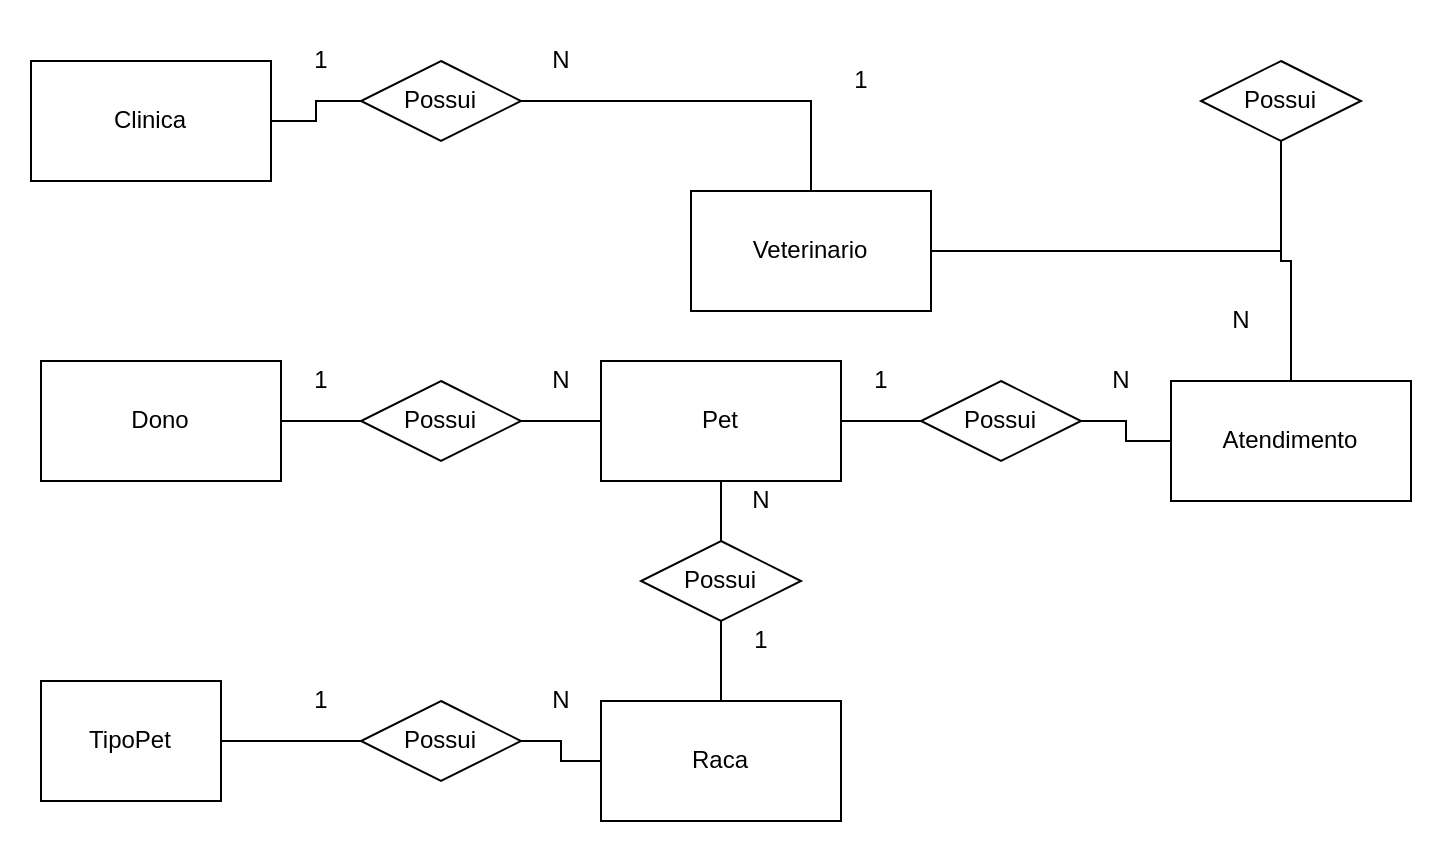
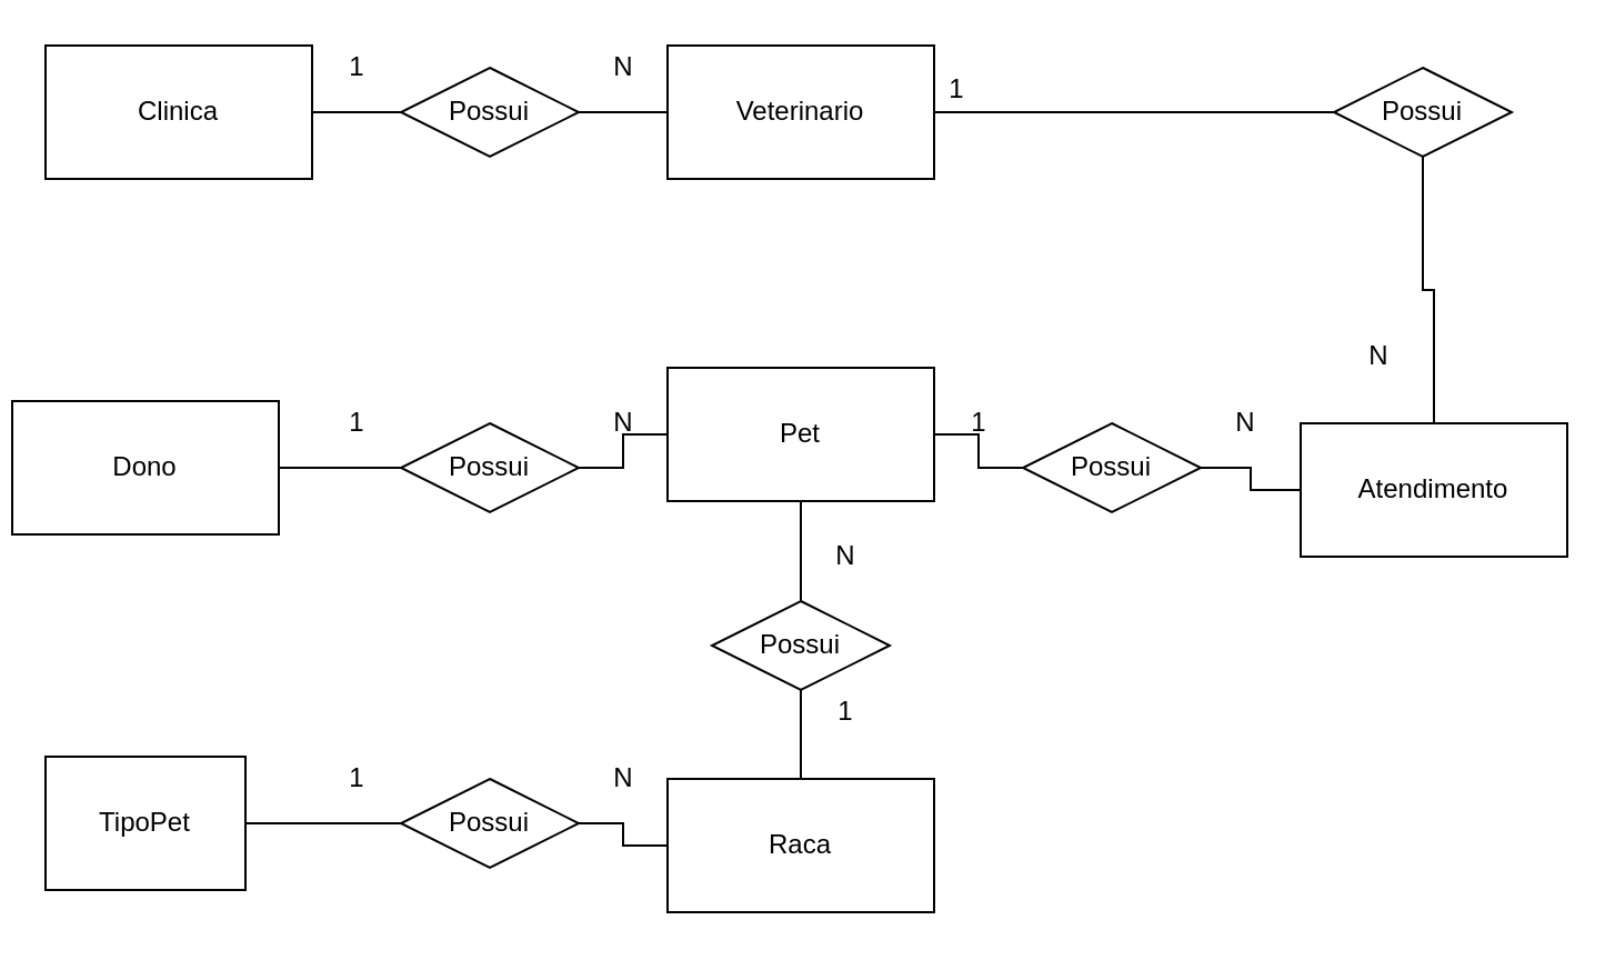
  <mxCell id="0" />
  <mxCell id="1" parent="0" />
  <mxCell id="2" style="edgeStyle=orthogonalEdgeStyle;rounded=0;orthogonalLoop=1;jettySize=auto;html=1;endArrow=none;endFill=0;" parent="1" source="3" target="17" edge="1"><mxGeometry relative="1" as="geometry" /></mxCell>
- <mxCell id="3" value="Clinica" style="rounded=0;whiteSpace=wrap;html=1;" parent="1" vertex="1"><mxGeometry x="15" y="30" width="120" height="60" as="geometry" /></mxCell>
+ <mxCell id="3" value="Clinica" style="rounded=0;whiteSpace=wrap;html=1;" parent="1" vertex="1"><mxGeometry x="20" y="20" width="120" height="60" as="geometry" /></mxCell>
  <mxCell id="4" style="edgeStyle=orthogonalEdgeStyle;rounded=0;orthogonalLoop=1;jettySize=auto;html=1;endArrow=none;endFill=0;" parent="1" source="5" target="33" edge="1"><mxGeometry relative="1" as="geometry" /></mxCell>
- <mxCell id="5" value="Veterinario" style="rounded=0;whiteSpace=wrap;html=1;" parent="1" vertex="1"><mxGeometry x="345" y="95" width="120" height="60" as="geometry" /></mxCell>
+ <mxCell id="5" value="Veterinario" style="rounded=0;whiteSpace=wrap;html=1;" parent="1" vertex="1"><mxGeometry x="300" y="20" width="120" height="60" as="geometry" /></mxCell>
  <mxCell id="6" style="edgeStyle=orthogonalEdgeStyle;rounded=0;orthogonalLoop=1;jettySize=auto;html=1;endArrow=none;endFill=0;" parent="1" source="7" target="21" edge="1"><mxGeometry relative="1" as="geometry" /></mxCell>
- <mxCell id="7" value="Dono" style="rounded=0;whiteSpace=wrap;html=1;" parent="1" vertex="1"><mxGeometry x="20" y="180" width="120" height="60" as="geometry" /></mxCell>
+ <mxCell id="7" value="Dono" style="rounded=0;whiteSpace=wrap;html=1;" parent="1" vertex="1"><mxGeometry x="5" y="180" width="120" height="60" as="geometry" /></mxCell>
  <mxCell id="8" style="edgeStyle=orthogonalEdgeStyle;rounded=0;orthogonalLoop=1;jettySize=auto;html=1;endArrow=none;endFill=0;" parent="1" source="9" target="25" edge="1"><mxGeometry relative="1" as="geometry" /></mxCell>
  <mxCell id="9" value="TipoPet" style="rounded=0;whiteSpace=wrap;html=1;" parent="1" vertex="1"><mxGeometry x="20" y="340" width="90" height="60" as="geometry" /></mxCell>
  <mxCell id="10" value="Raca" style="rounded=0;whiteSpace=wrap;html=1;" parent="1" vertex="1"><mxGeometry x="300" y="350" width="120" height="60" as="geometry" /></mxCell>
  <mxCell id="11" style="edgeStyle=orthogonalEdgeStyle;rounded=0;orthogonalLoop=1;jettySize=auto;html=1;entryX=0.5;entryY=0;entryDx=0;entryDy=0;endArrow=none;endFill=0;" parent="1" source="13" target="29" edge="1"><mxGeometry relative="1" as="geometry" /></mxCell>
  <mxCell id="12" style="edgeStyle=orthogonalEdgeStyle;rounded=0;orthogonalLoop=1;jettySize=auto;html=1;entryX=0;entryY=0.5;entryDx=0;entryDy=0;endArrow=none;endFill=0;" parent="1" source="13" target="36" edge="1"><mxGeometry relative="1" as="geometry" /></mxCell>
- <mxCell id="13" value="Pet" style="rounded=0;whiteSpace=wrap;html=1;" parent="1" vertex="1"><mxGeometry x="300" y="180" width="120" height="60" as="geometry" /></mxCell>
+ <mxCell id="13" value="Pet" style="rounded=0;whiteSpace=wrap;html=1;" parent="1" vertex="1"><mxGeometry x="300" y="165" width="120" height="60" as="geometry" /></mxCell>
  <mxCell id="14" style="edgeStyle=orthogonalEdgeStyle;rounded=0;orthogonalLoop=1;jettySize=auto;html=1;endArrow=none;endFill=0;" parent="1" source="15" target="36" edge="1"><mxGeometry relative="1" as="geometry" /></mxCell>
  <mxCell id="15" value="Atendimento" style="rounded=0;whiteSpace=wrap;html=1;" parent="1" vertex="1"><mxGeometry x="585" y="190" width="120" height="60" as="geometry" /></mxCell>
  <mxCell id="16" style="edgeStyle=orthogonalEdgeStyle;rounded=0;orthogonalLoop=1;jettySize=auto;html=1;endArrow=none;endFill=0;" parent="1" source="17" target="5" edge="1"><mxGeometry relative="1" as="geometry" /></mxCell>
  <mxCell id="17" value="Possui" style="rhombus;whiteSpace=wrap;html=1;" parent="1" vertex="1"><mxGeometry x="180" y="30" width="80" height="40" as="geometry" /></mxCell>
  <mxCell id="18" value="1" style="text;html=1;align=center;verticalAlign=middle;resizable=0;points=[];autosize=1;" parent="1" vertex="1"><mxGeometry x="150" y="20" width="20" height="20" as="geometry" /></mxCell>
  <mxCell id="19" value="N" style="text;html=1;align=center;verticalAlign=middle;resizable=0;points=[];autosize=1;" parent="1" vertex="1"><mxGeometry x="270" y="20" width="20" height="20" as="geometry" /></mxCell>
  <mxCell id="20" style="edgeStyle=orthogonalEdgeStyle;rounded=0;orthogonalLoop=1;jettySize=auto;html=1;endArrow=none;endFill=0;" parent="1" source="21" target="13" edge="1"><mxGeometry relative="1" as="geometry" /></mxCell>
  <mxCell id="21" value="Possui" style="rhombus;whiteSpace=wrap;html=1;" parent="1" vertex="1"><mxGeometry x="180" y="190" width="80" height="40" as="geometry" /></mxCell>
  <mxCell id="22" value="1" style="text;html=1;align=center;verticalAlign=middle;resizable=0;points=[];autosize=1;" parent="1" vertex="1"><mxGeometry x="150" y="180" width="20" height="20" as="geometry" /></mxCell>
  <mxCell id="23" value="N" style="text;html=1;align=center;verticalAlign=middle;resizable=0;points=[];autosize=1;" parent="1" vertex="1"><mxGeometry x="270" y="180" width="20" height="20" as="geometry" /></mxCell>
  <mxCell id="24" style="edgeStyle=orthogonalEdgeStyle;rounded=0;orthogonalLoop=1;jettySize=auto;html=1;endArrow=none;endFill=0;" parent="1" source="25" target="10" edge="1"><mxGeometry relative="1" as="geometry" /></mxCell>
  <mxCell id="25" value="Possui" style="rhombus;whiteSpace=wrap;html=1;" parent="1" vertex="1"><mxGeometry x="180" y="350" width="80" height="40" as="geometry" /></mxCell>
  <mxCell id="26" value="1" style="text;html=1;align=center;verticalAlign=middle;resizable=0;points=[];autosize=1;" parent="1" vertex="1"><mxGeometry x="150" y="340" width="20" height="20" as="geometry" /></mxCell>
  <mxCell id="27" value="N" style="text;html=1;align=center;verticalAlign=middle;resizable=0;points=[];autosize=1;" parent="1" vertex="1"><mxGeometry x="270" y="340" width="20" height="20" as="geometry" /></mxCell>
  <mxCell id="28" style="edgeStyle=orthogonalEdgeStyle;rounded=0;orthogonalLoop=1;jettySize=auto;html=1;endArrow=none;endFill=0;" parent="1" source="29" target="10" edge="1"><mxGeometry relative="1" as="geometry" /></mxCell>
  <mxCell id="29" value="Possui" style="rhombus;whiteSpace=wrap;html=1;" parent="1" vertex="1"><mxGeometry x="320" y="270" width="80" height="40" as="geometry" /></mxCell>
  <mxCell id="30" value="1" style="text;html=1;align=center;verticalAlign=middle;resizable=0;points=[];autosize=1;" parent="1" vertex="1"><mxGeometry x="370" y="310" width="20" height="20" as="geometry" /></mxCell>
  <mxCell id="31" value="N" style="text;html=1;align=center;verticalAlign=middle;resizable=0;points=[];autosize=1;" parent="1" vertex="1"><mxGeometry x="370" y="240" width="20" height="20" as="geometry" /></mxCell>
  <mxCell id="32" style="edgeStyle=orthogonalEdgeStyle;rounded=0;orthogonalLoop=1;jettySize=auto;html=1;endArrow=none;endFill=0;" parent="1" source="33" target="15" edge="1"><mxGeometry relative="1" as="geometry" /></mxCell>
  <mxCell id="33" value="Possui" style="rhombus;whiteSpace=wrap;html=1;" parent="1" vertex="1"><mxGeometry x="600" y="30" width="80" height="40" as="geometry" /></mxCell>
  <mxCell id="34" value="1" style="text;html=1;align=center;verticalAlign=middle;resizable=0;points=[];autosize=1;" parent="1" vertex="1"><mxGeometry x="420" y="30" width="20" height="20" as="geometry" /></mxCell>
  <mxCell id="35" value="N" style="text;html=1;align=center;verticalAlign=middle;resizable=0;points=[];autosize=1;" parent="1" vertex="1"><mxGeometry x="610" y="150" width="20" height="20" as="geometry" /></mxCell>
  <mxCell id="36" value="Possui" style="rhombus;whiteSpace=wrap;html=1;" parent="1" vertex="1"><mxGeometry x="460" y="190" width="80" height="40" as="geometry" /></mxCell>
  <mxCell id="37" value="1" style="text;html=1;align=center;verticalAlign=middle;resizable=0;points=[];autosize=1;" parent="1" vertex="1"><mxGeometry x="430" y="180" width="20" height="20" as="geometry" /></mxCell>
  <mxCell id="38" value="N" style="text;html=1;align=center;verticalAlign=middle;resizable=0;points=[];autosize=1;" parent="1" vertex="1"><mxGeometry x="550" y="180" width="20" height="20" as="geometry" /></mxCell>
